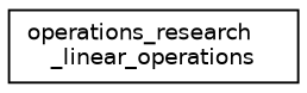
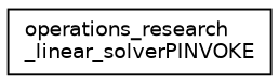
  digraph {
    rankdir=LR
-   n1 [color=black fillcolor=white fontname=Helvetica fontsize=10 height=0.2 label="operations_research\l_linear_operations" shape=record style=filled width=0.4]
+   n1 [color=black fillcolor=white fontname=Helvetica fontsize=10 height=0.2 label="operations_research\l_linear_solverPINVOKE" shape=record style=filled width=0.4]
  }
